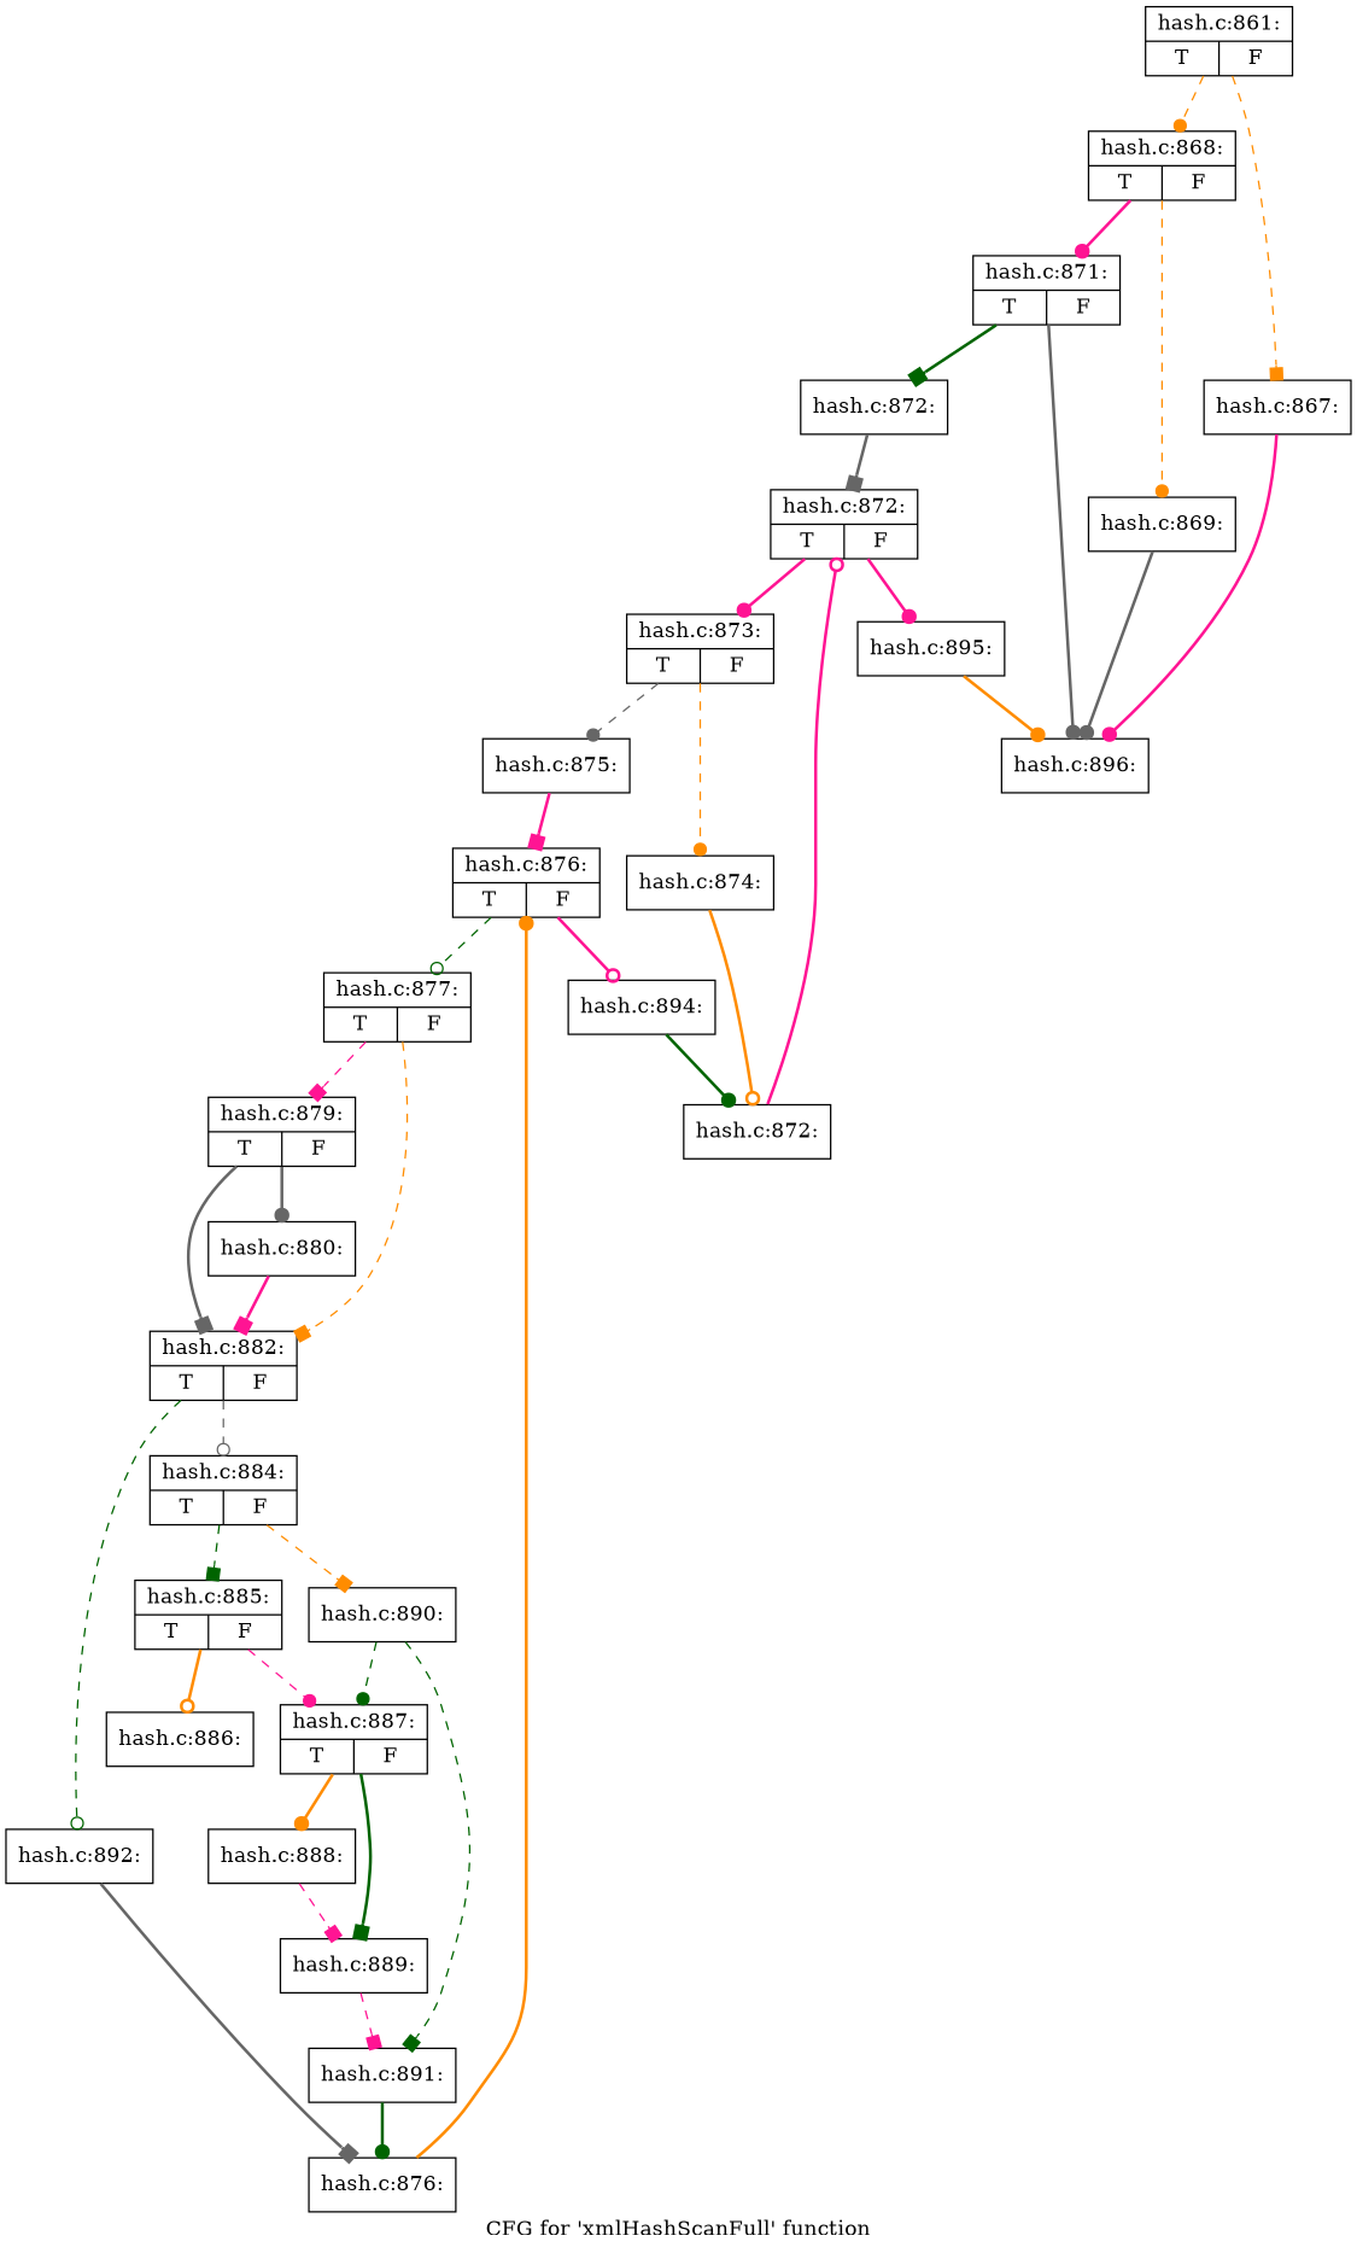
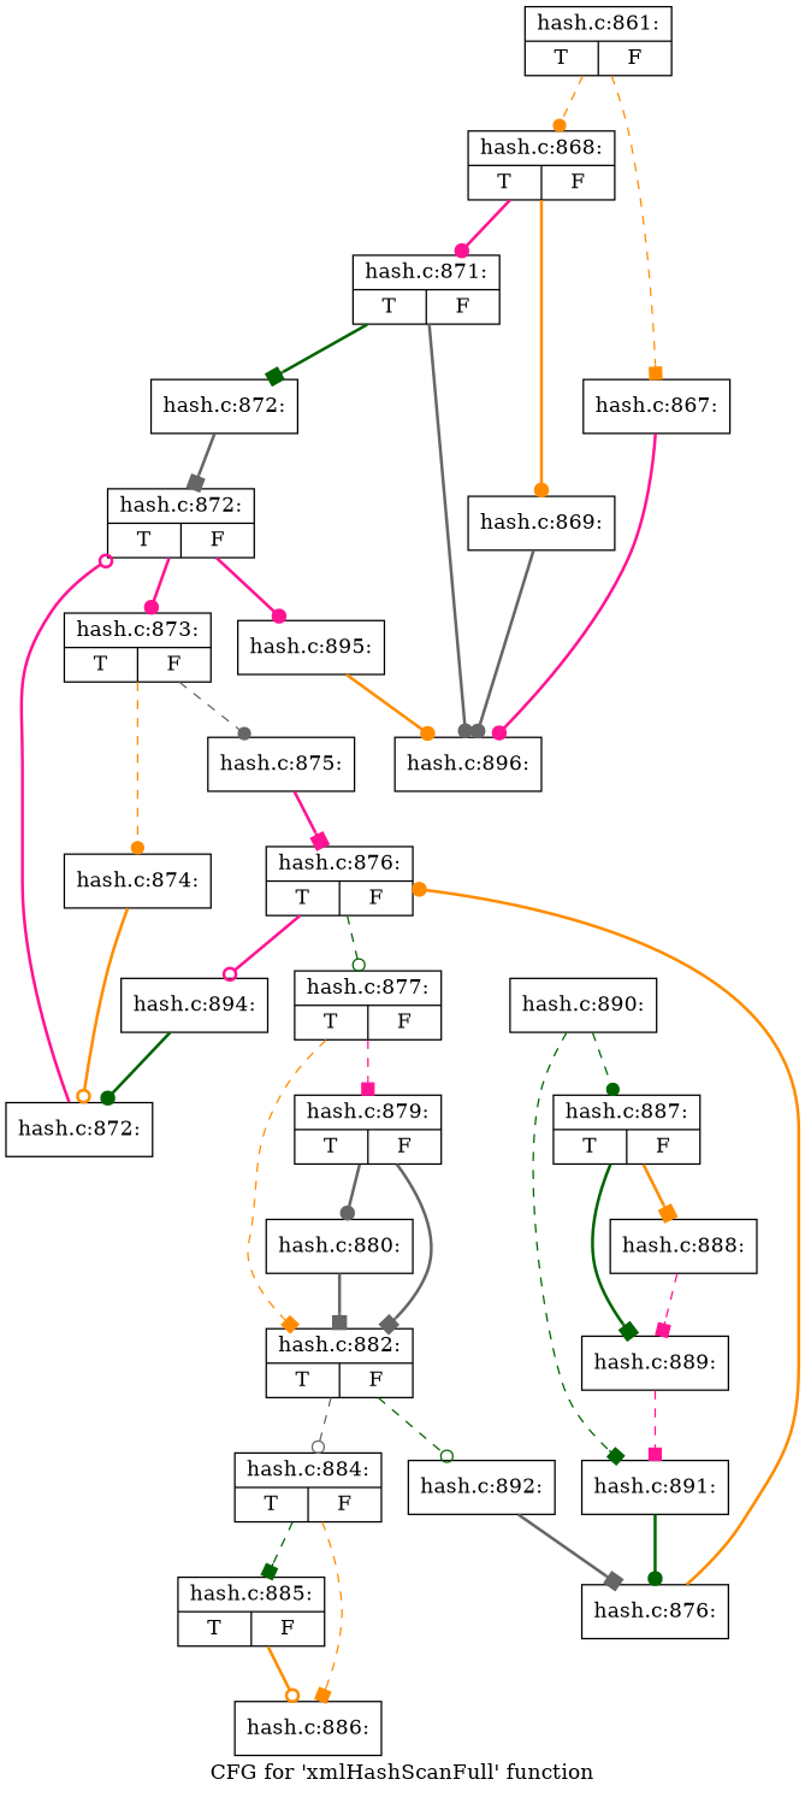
  digraph {
    label="CFG for 'xmlHashScanFull' function"
    node [shape=record]
    edge [arrowhead=dot color=deeppink style=bold]
    n1 [label="{hash.c:861:|{<s0>T|<s1>F}}"]
    n2 [label="{hash.c:867:}"]
    n3 [label="{hash.c:868:|{<s0>T|<s1>F}}"]
    n4 [label="{hash.c:896:}"]
    n5 [label="{hash.c:869:}"]
    n6 [label="{hash.c:871:|{<s0>T|<s1>F}}"]
    n7 [label="{hash.c:872:}"]
    n8 [label="{hash.c:872:|{<s0>T|<s1>F}}"]
    n9 [label="{hash.c:873:|{<s0>T|<s1>F}}"]
    n10 [label="{hash.c:895:}"]
    n11 [label="{hash.c:874:}"]
    n12 [label="{hash.c:875:}"]
    n13 [label="{hash.c:872:}"]
    n14 [label="{hash.c:876:|{<s0>T|<s1>F}}"]
    n15 [label="{hash.c:877:|{<s0>T|<s1>F}}"]
    n16 [label="{hash.c:894:}"]
    n17 [label="{hash.c:879:|{<s0>T|<s1>F}}"]
    n18 [label="{hash.c:882:|{<s0>T|<s1>F}}"]
    n19 [label="{hash.c:880:}"]
    n20 [label="{hash.c:884:|{<s0>T|<s1>F}}"]
    n21 [label="{hash.c:892:}"]
    n22 [label="{hash.c:885:|{<s0>T|<s1>F}}"]
    n23 [label="{hash.c:890:}"]
    n24 [label="{hash.c:876:}"]
    n25 [label="{hash.c:886:}"]
    n26 [label="{hash.c:887:|{<s0>T|<s1>F}}"]
    n27 [label="{hash.c:891:}"]
    n28 [label="{hash.c:888:}"]
    n29 [label="{hash.c:889:}"]
    n1 -> n2 [arrowhead=box color=darkorange style=dashed]
    n1 -> n3 [color=darkorange style=dashed]
    n2 -> n4
-   n3 -> n5 [color=darkorange style=dashed]
+   n3 -> n5 [color=darkorange]
    n3 -> n6
    n5 -> n4 [color=gray40]
    n6 -> n4 [color=gray40]
    n6 -> n7 [arrowhead=box color=darkgreen]
    n7 -> n8 [arrowhead=box color=gray40]
    n8 -> n9
    n8 -> n10
    n9 -> n11 [color=darkorange style=dashed]
    n9 -> n12 [color=gray40 style=dashed]
    n10 -> n4 [color=darkorange]
    n11 -> n13 [arrowhead=odot color=darkorange]
    n12 -> n14 [arrowhead=box]
    n13 -> n8 [arrowhead=odot]
    n14 -> n15 [arrowhead=odot color=darkgreen style=dashed]
    n14 -> n16 [arrowhead=odot]
    n15 -> n17 [arrowhead=box style=dashed]
    n15 -> n18 [arrowhead=box color=darkorange style=dashed]
    n16 -> n13 [color=darkgreen]
    n17 -> n18 [arrowhead=box color=gray40]
    n17 -> n19 [color=gray40]
    n18 -> n20 [arrowhead=odot color=gray40 style=dashed]
    n18 -> n21 [arrowhead=odot color=darkgreen style=dashed]
-   n19 -> n18 [arrowhead=box]
+   n19 -> n18 [arrowhead=box color=gray40]
    n20 -> n22 [arrowhead=box color=darkgreen style=dashed]
-   n20 -> n23 [arrowhead=box color=darkorange style=dashed]
+   n20 -> n25 [arrowhead=box color=darkorange style=dashed]
    n21 -> n24 [arrowhead=box color=gray40]
    n22 -> n25 [arrowhead=odot color=darkorange]
-   n22 -> n26 [style=dashed]
    n23 -> n26 [color=darkgreen style=dashed]
    n23 -> n27 [arrowhead=box color=darkgreen style=dashed]
    n24 -> n14 [color=darkorange]
-   n26 -> n28 [color=darkorange]
+   n26 -> n28 [arrowhead=box color=darkorange]
    n26 -> n29 [arrowhead=box color=darkgreen]
    n27 -> n24 [color=darkgreen]
    n28 -> n29 [arrowhead=box style=dashed]
    n29 -> n27 [arrowhead=box style=dashed]
  }
